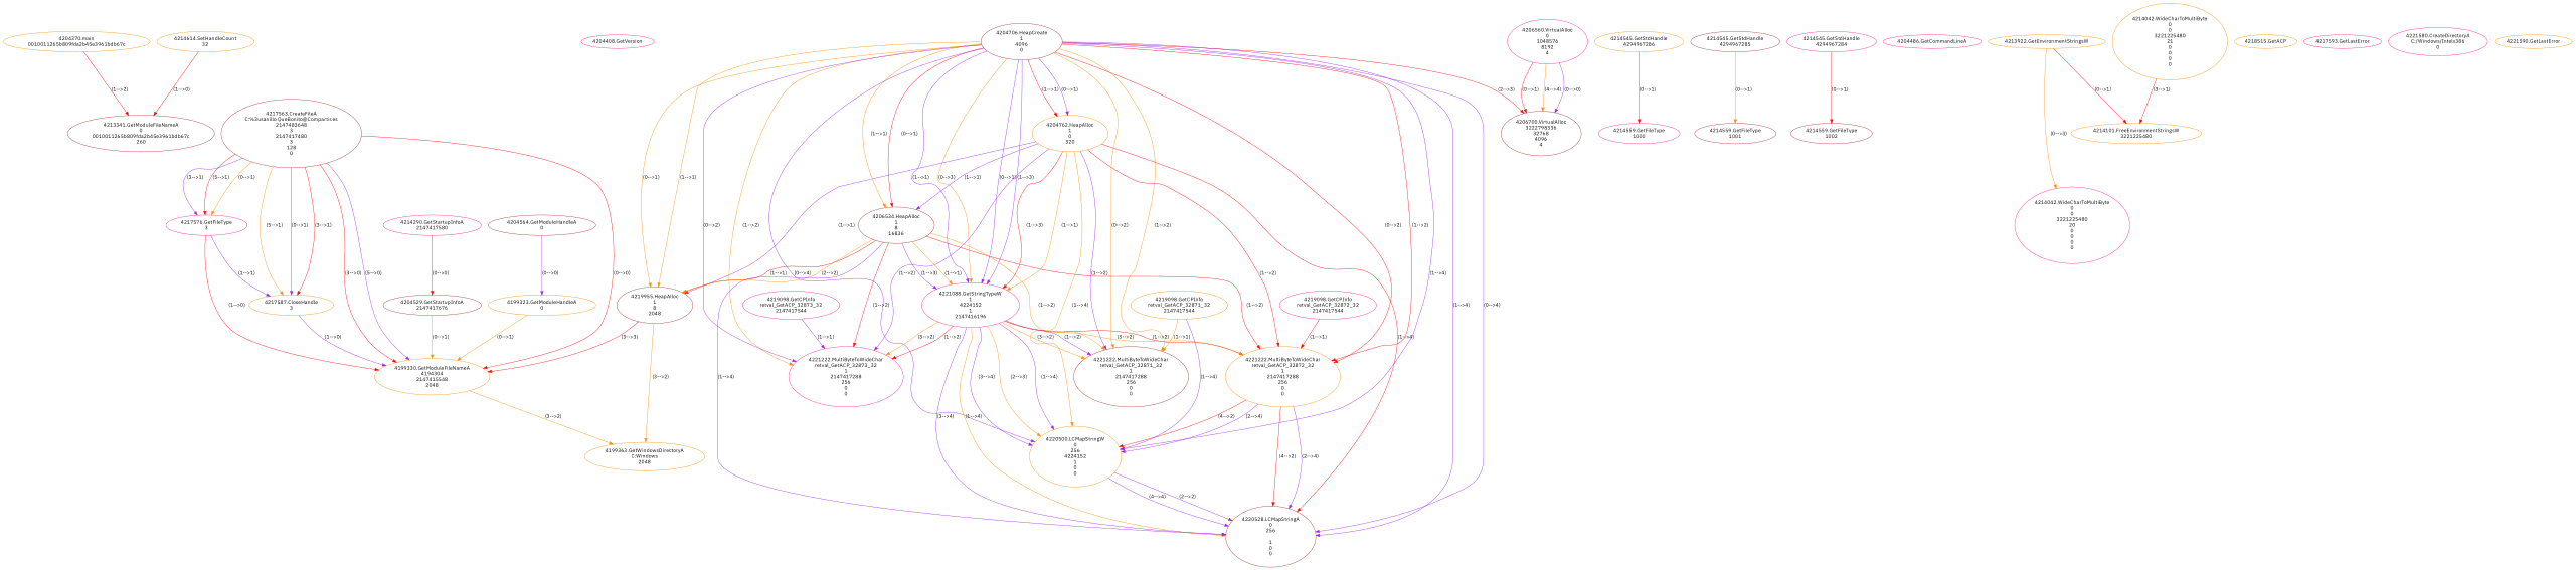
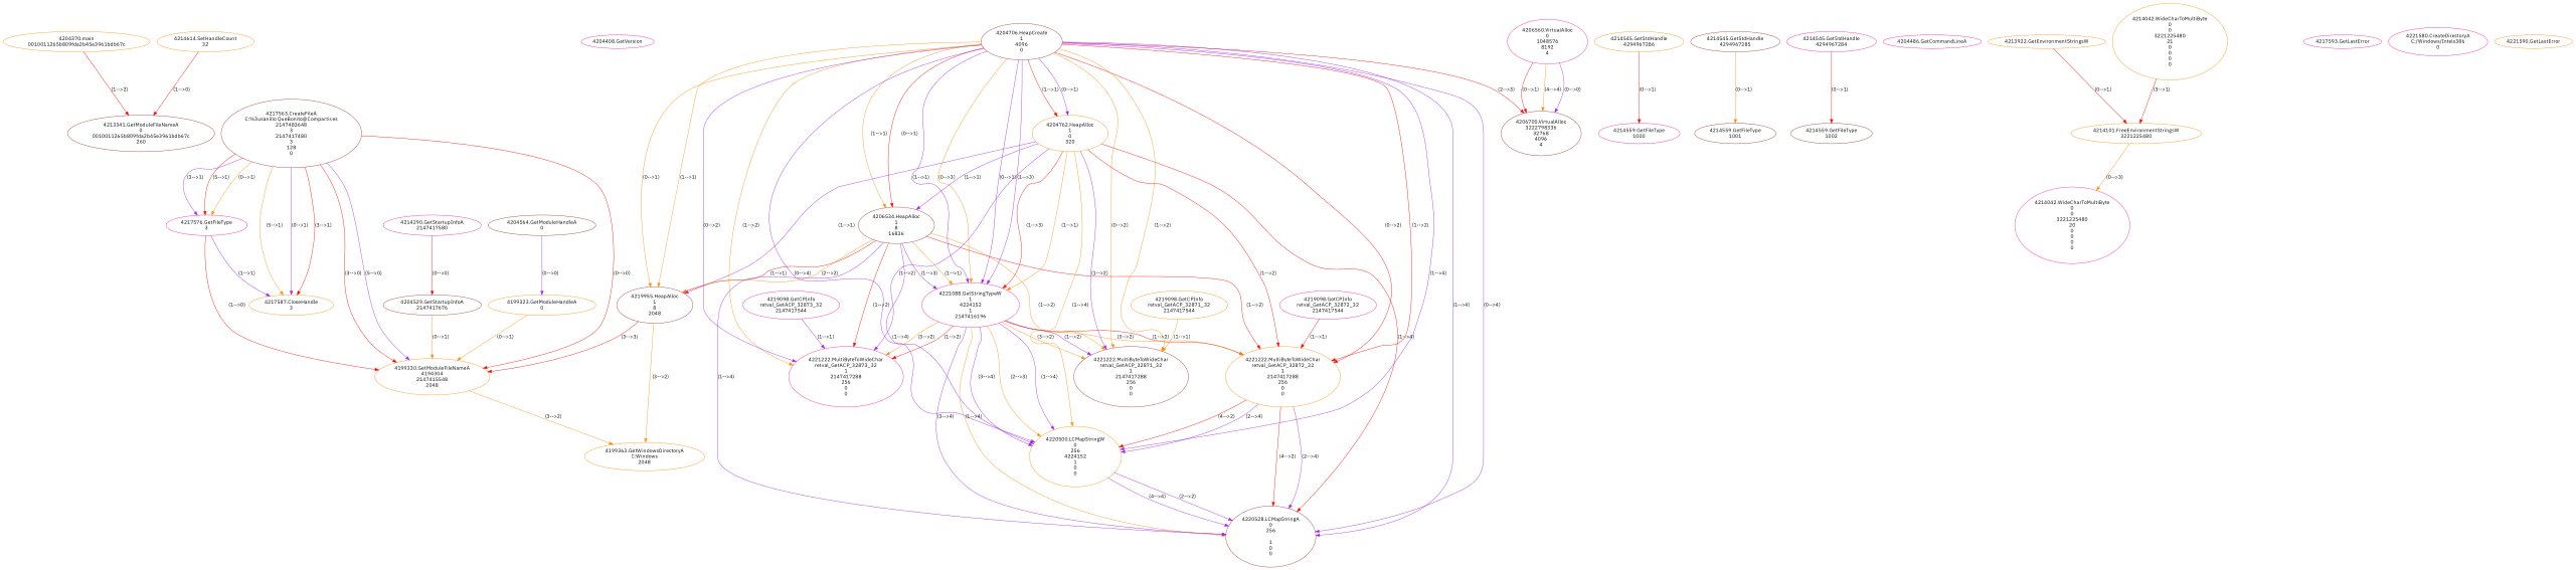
  digraph {
    fontname="IBM Plex Sans"
    node [color=darkorange fontname="IBM Plex Sans"]
    edge [color=purple fontname="IBM Plex Sans"]
    n1 [label="4204370.main\n0010011265b809fda2b45e3961bdb67c"]
    n2 [color=brown label="4213341.GetModuleFileNameA\n0\n0010011265b809fda2b45e3961bdb67c\n260"]
    n3 [color=deeppink label="4204408.GetVersion\n"]
    n4 [color=brown label="4204706.HeapCreate\n1\n4096\n0"]
    n5 [label="4204762.HeapAlloc\n1\n0\n320"]
    n6 [color=brown label="4206534.HeapAlloc\n1\n8\n16836"]
    n7 [color=brown label="4206700.VirtualAlloc\n3222798336\n32768\n4096\n4"]
    n8 [color=brown label="4219955.HeapAlloc\n1\n8\n2048"]
    n9 [color=deeppink label="4221088.GetStringTypeW\n1\n4224152\n1\n2147416196"]
    n10 [label="4221222.MultiByteToWideChar\nretval_GetACP_32872_32\n1\n2147417288\n256\n0\n0"]
    n11 [label="4220500.LCMapStringW\n0\n256\n4224152\n1\n0\n0"]
    n12 [color=brown label="4220528.LCMapStringA\n0\n256\n\n1\n0\n0"]
    n13 [color=brown label="4221222.MultiByteToWideChar\nretval_GetACP_32871_32\n1\n2147417288\n256\n0\n0"]
    n14 [color=deeppink label="4221222.MultiByteToWideChar\nretval_GetACP_32873_32\n1\n2147417288\n256\n0\n0"]
    n15 [label="4199330.GetModuleFileNameA\n4194304\n2147415548\n2048"]
    n16 [label="4199363.GetWindowsDirectoryA\nC:\Windows\n2048"]
    n17 [color=deeppink label="4206560.VirtualAlloc\n0\n1048576\n8192\n4"]
    n18 [color=deeppink label="4214290.GetStartupInfoA\n2147417580"]
    n19 [color=brown label="4204529.GetStartupInfoA\n2147417676"]
    n20 [label="4214545.GetStdHandle\n4294967286"]
    n21 [color=deeppink label="4214559.GetFileType\n1000"]
    n22 [color=brown label="4214545.GetStdHandle\n4294967285"]
    n23 [color=brown label="4214559.GetFileType\n1001"]
    n24 [color=deeppink label="4214545.GetStdHandle\n4294967284"]
    n25 [color=brown label="4214559.GetFileType\n1002"]
    n26 [label="4214614.SetHandleCount\n32"]
    n27 [color=deeppink label="4204486.GetCommandLineA\n"]
    n28 [label="4213922.GetEnvironmentStringsW\n"]
    n29 [label="4214101.FreeEnvironmentStringsW\n3221225480"]
    n30 [color=deeppink label="4214042.WideCharToMultiByte\n0\n0\n3221225480\n20\n0\n0\n0\n0"]
    n31 [label="4214042.WideCharToMultiByte\n0\n0\n3221225480\n21\n0\n0\n0\n0"]
-   n32 [label="4218515.GetACP\n"]
    n33 [color=brown label="4204564.GetModuleHandleA\n0"]
    n34 [label="4199323.GetModuleHandleA\n0"]
    n35 [color=brown label="4217563.CreateFileA\nC:\Gusanillo QueBonito@Compartir.es\n2147483648\n3\n2147417480\n3\n128\n0"]
    n36 [color=deeppink label="4217576.GetFileType\n3"]
    n37 [label="4217587.CloseHandle\n3"]
    n38 [color=deeppink label="4217593.GetLastError\n"]
    n39 [color=deeppink label="4221580.CreateDirectoryA\nC:/Windows/Intelx386\n0"]
    n40 [label="4221590.GetLastError\n"]
    n41 [color=deeppink label="4219098.GetCPInfo\nretval_GetACP_32872_32\n2147417544"]
    n42 [label="4219098.GetCPInfo\nretval_GetACP_32871_32\n2147417544"]
    n43 [color=deeppink label="4219098.GetCPInfo\nretval_GetACP_32873_32\n2147417544"]
    n1 -> n2 [color=red label="(1-->2)"]
    n4 -> n5 [color=red label="(1-->1)"]
    n4 -> n5 [label="(0-->1)"]
    n4 -> n6 [color=darkorange label="(1-->1)"]
    n4 -> n6 [color=red label="(0-->1)"]
    n4 -> n7 [color=red label="(2-->3)"]
    n4 -> n8 [color=darkorange label="(1-->1)"]
    n4 -> n8 [color=darkorange label="(0-->1)"]
    n4 -> n9 [label="(1-->1)"]
    n4 -> n9 [label="(0-->1)"]
    n4 -> n9 [label="(1-->3)"]
    n4 -> n9 [color=darkorange label="(0-->3)"]
    n4 -> n10 [color=red label="(1-->2)"]
    n4 -> n10 [color=red label="(0-->2)"]
    n4 -> n11 [label="(1-->4)"]
    n4 -> n11 [label="(0-->4)"]
    n4 -> n12 [label="(1-->4)"]
    n4 -> n12 [label="(0-->4)"]
    n4 -> n13 [color=darkorange label="(1-->2)"]
    n4 -> n13 [color=darkorange label="(0-->2)"]
    n4 -> n14 [color=darkorange label="(1-->2)"]
    n4 -> n14 [label="(0-->2)"]
    n5 -> n6 [label="(1-->1)"]
    n5 -> n8 [label="(1-->1)"]
    n5 -> n9 [color=darkorange label="(1-->1)"]
    n5 -> n9 [color=red label="(1-->3)"]
    n5 -> n10 [color=red label="(1-->2)"]
    n5 -> n11 [color=darkorange label="(1-->4)"]
    n5 -> n12 [color=red label="(1-->4)"]
    n5 -> n13 [label="(1-->2)"]
    n5 -> n14 [label="(1-->2)"]
    n6 -> n8 [color=red label="(1-->1)"]
    n6 -> n8 [color=darkorange label="(2-->2)"]
    n6 -> n9 [color=darkorange label="(1-->1)"]
    n6 -> n9 [label="(1-->3)"]
    n6 -> n10 [color=red label="(1-->2)"]
-   n42 -> n11 [label="(1-->4)"]
+   n6 -> n11 [label="(1-->4)"]
    n6 -> n12 [label="(1-->4)"]
    n6 -> n13 [color=darkorange label="(1-->2)"]
    n6 -> n14 [color=red label="(1-->2)"]
    n8 -> n15 [color=red label="(3-->3)"]
    n8 -> n16 [color=darkorange label="(3-->2)"]
    n9 -> n10 [color=red label="(1-->2)"]
    n9 -> n10 [color=darkorange label="(3-->2)"]
    n9 -> n11 [color=darkorange label="(2-->3)"]
    n9 -> n11 [label="(1-->4)"]
    n9 -> n11 [label="(3-->4)"]
    n9 -> n12 [color=darkorange label="(1-->4)"]
    n9 -> n12 [label="(3-->4)"]
    n9 -> n13 [label="(1-->2)"]
    n9 -> n13 [color=darkorange label="(3-->2)"]
    n9 -> n14 [color=red label="(1-->2)"]
    n9 -> n14 [color=darkorange label="(3-->2)"]
    n10 -> n11 [color=red label="(4-->2)"]
    n10 -> n11 [label="(2-->4)"]
    n10 -> n12 [color=red label="(4-->2)"]
    n10 -> n12 [label="(2-->4)"]
    n11 -> n12 [label="(2-->2)"]
    n11 -> n12 [label="(4-->4)"]
    n15 -> n16 [color=darkorange label="(3-->2)"]
    n17 -> n7 [color=red label="(0-->1)"]
    n17 -> n7 [color=darkorange label="(4-->4)"]
    n17 -> n7 [label="(0-->0)"]
    n18 -> n19 [color=red label="(0-->0)"]
    n19 -> n15 [color=darkorange label="(0-->1)"]
    n20 -> n21 [color=red label="(0-->1)"]
    n22 -> n23 [color=darkorange label="(0-->1)"]
    n24 -> n25 [color=red label="(0-->1)"]
    n26 -> n2 [color=red label="(1-->0)"]
    n28 -> n29 [color=red label="(0-->1)"]
-   n28 -> n30 [color=darkorange label="(0-->3)"]
+   n29 -> n30 [color=darkorange label="(0-->3)"]
    n31 -> n29 [color=red label="(3-->1)"]
    n33 -> n34 [label="(0-->0)"]
    n34 -> n15 [color=darkorange label="(0-->1)"]
    n35 -> n15 [color=red label="(3-->0)"]
    n35 -> n15 [label="(5-->0)"]
    n35 -> n15 [color=red label="(0-->0)"]
    n35 -> n36 [label="(3-->1)"]
    n35 -> n36 [color=red label="(5-->1)"]
    n35 -> n36 [color=darkorange label="(0-->1)"]
    n35 -> n37 [color=red label="(3-->1)"]
    n35 -> n37 [color=darkorange label="(5-->1)"]
    n35 -> n37 [label="(0-->1)"]
    n36 -> n15 [color=red label="(1-->0)"]
    n36 -> n37 [label="(1-->1)"]
-   n37 -> n15 [label="(1-->0)"]
    n41 -> n10 [color=red label="(1-->1)"]
    n42 -> n13 [color=darkorange label="(1-->1)"]
    n43 -> n14 [label="(1-->1)"]
  }
